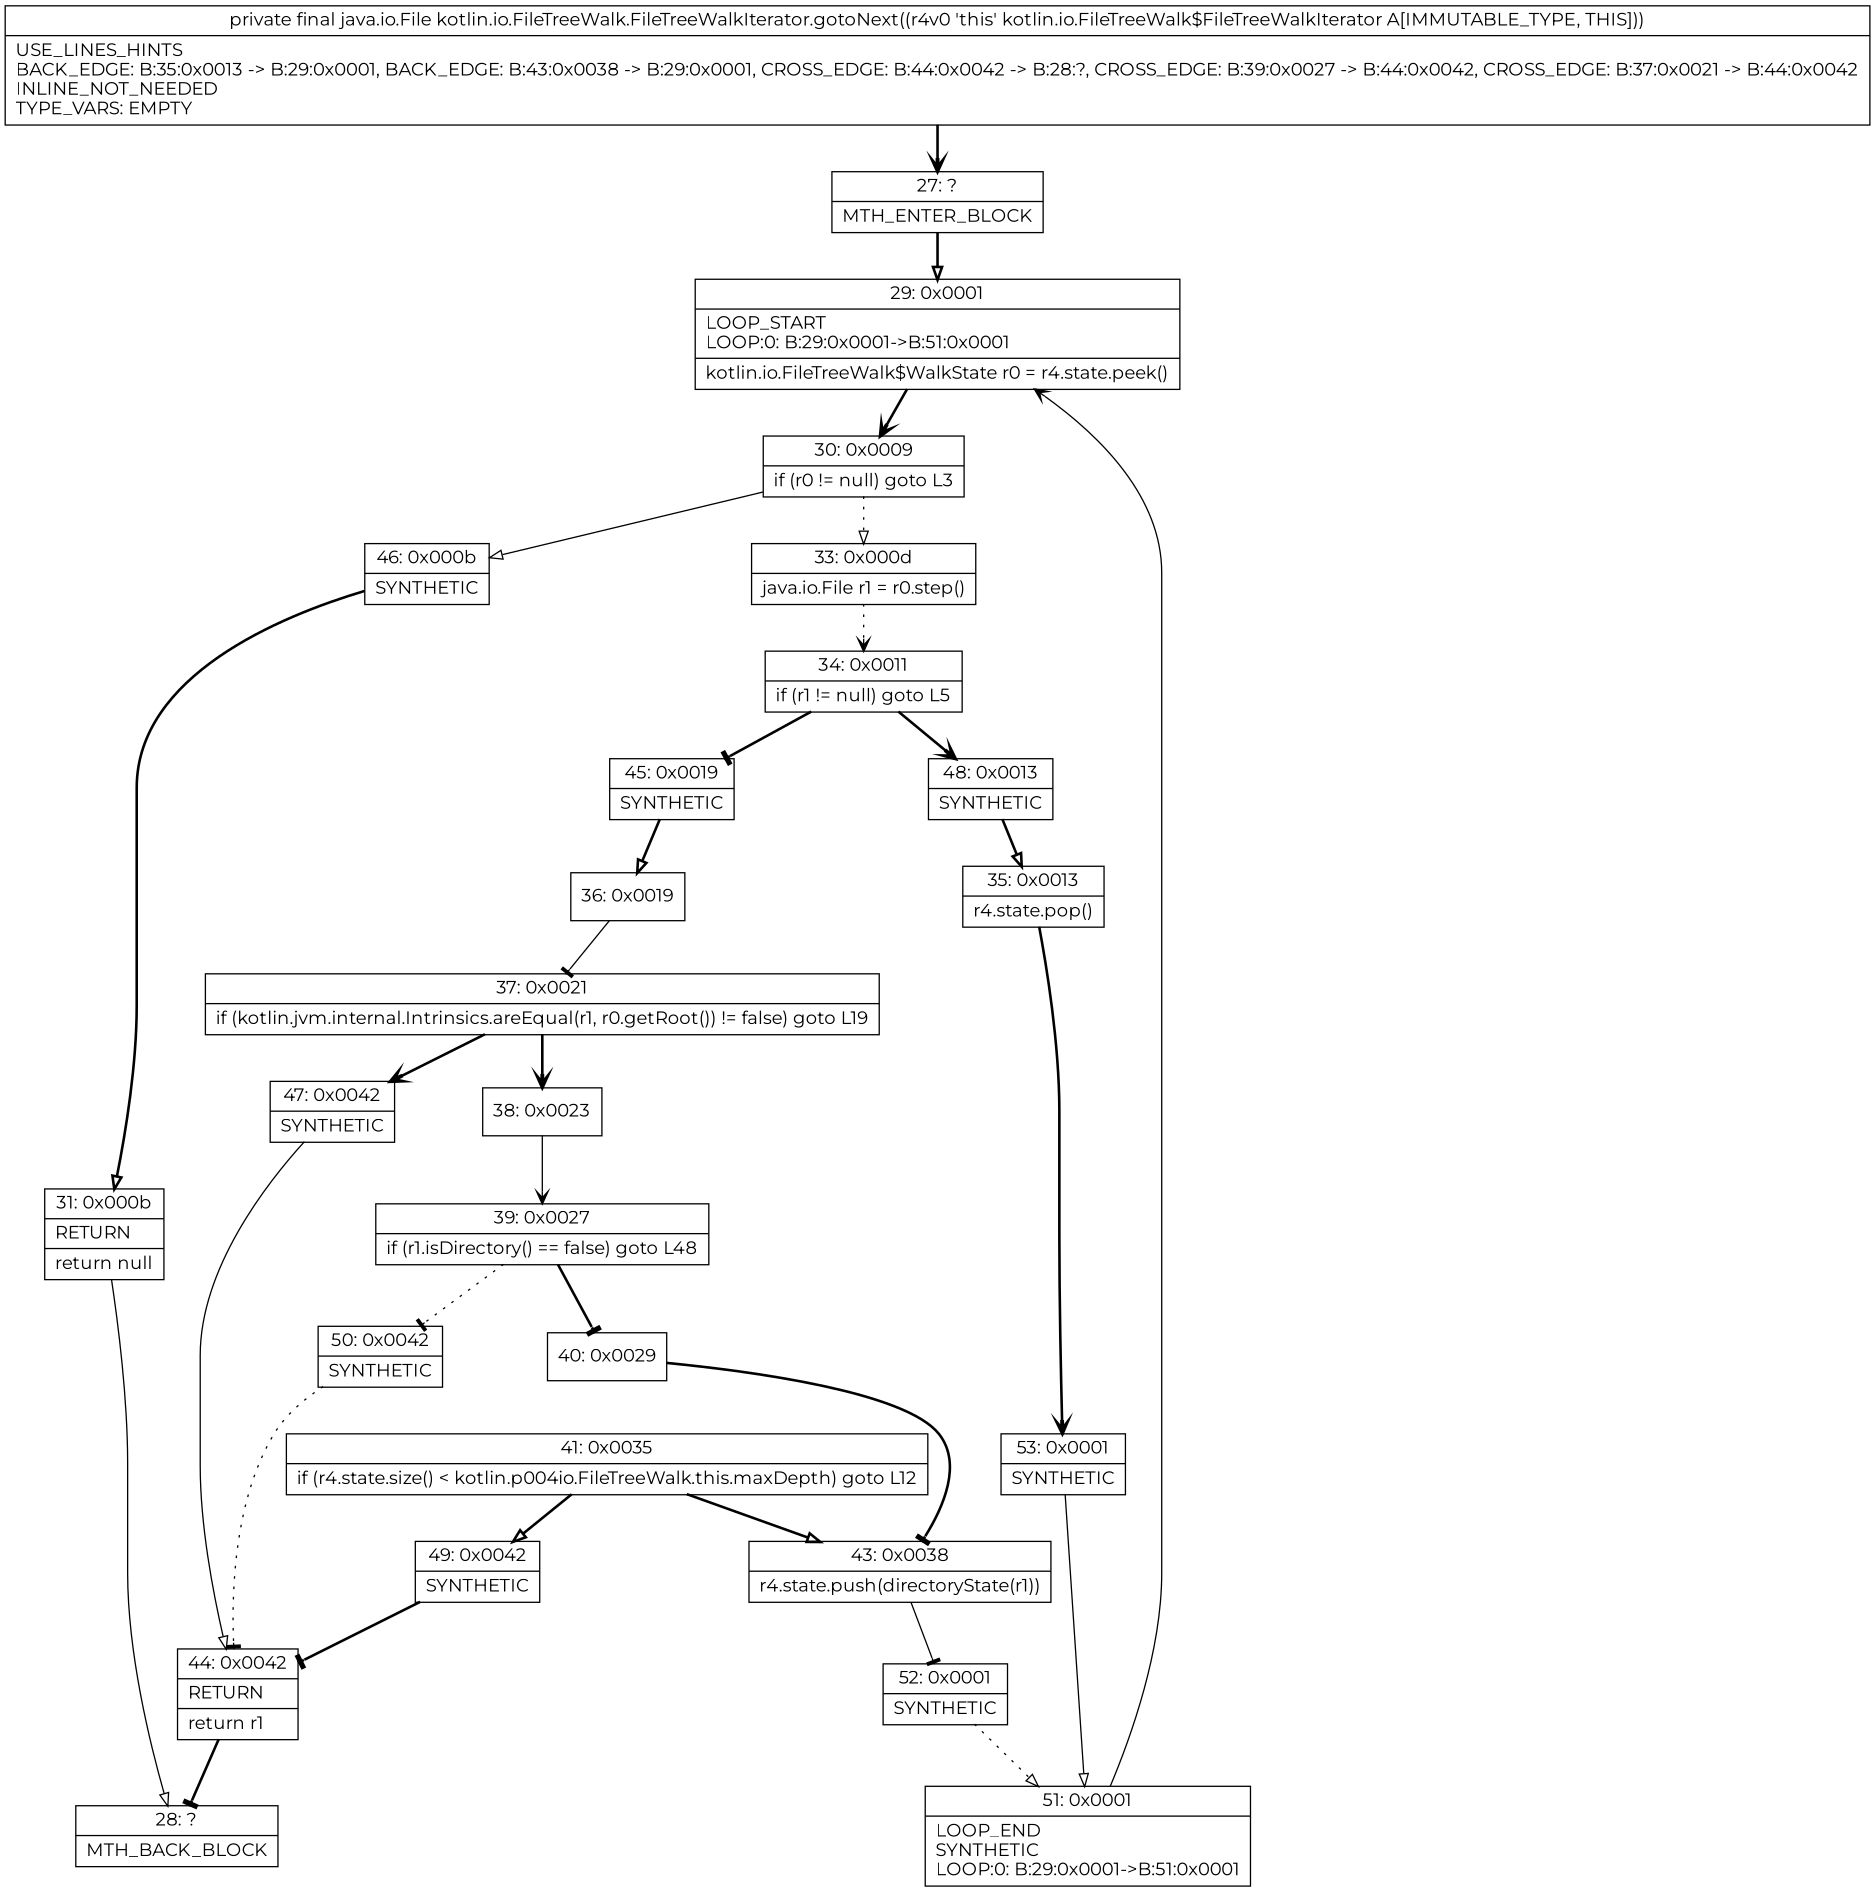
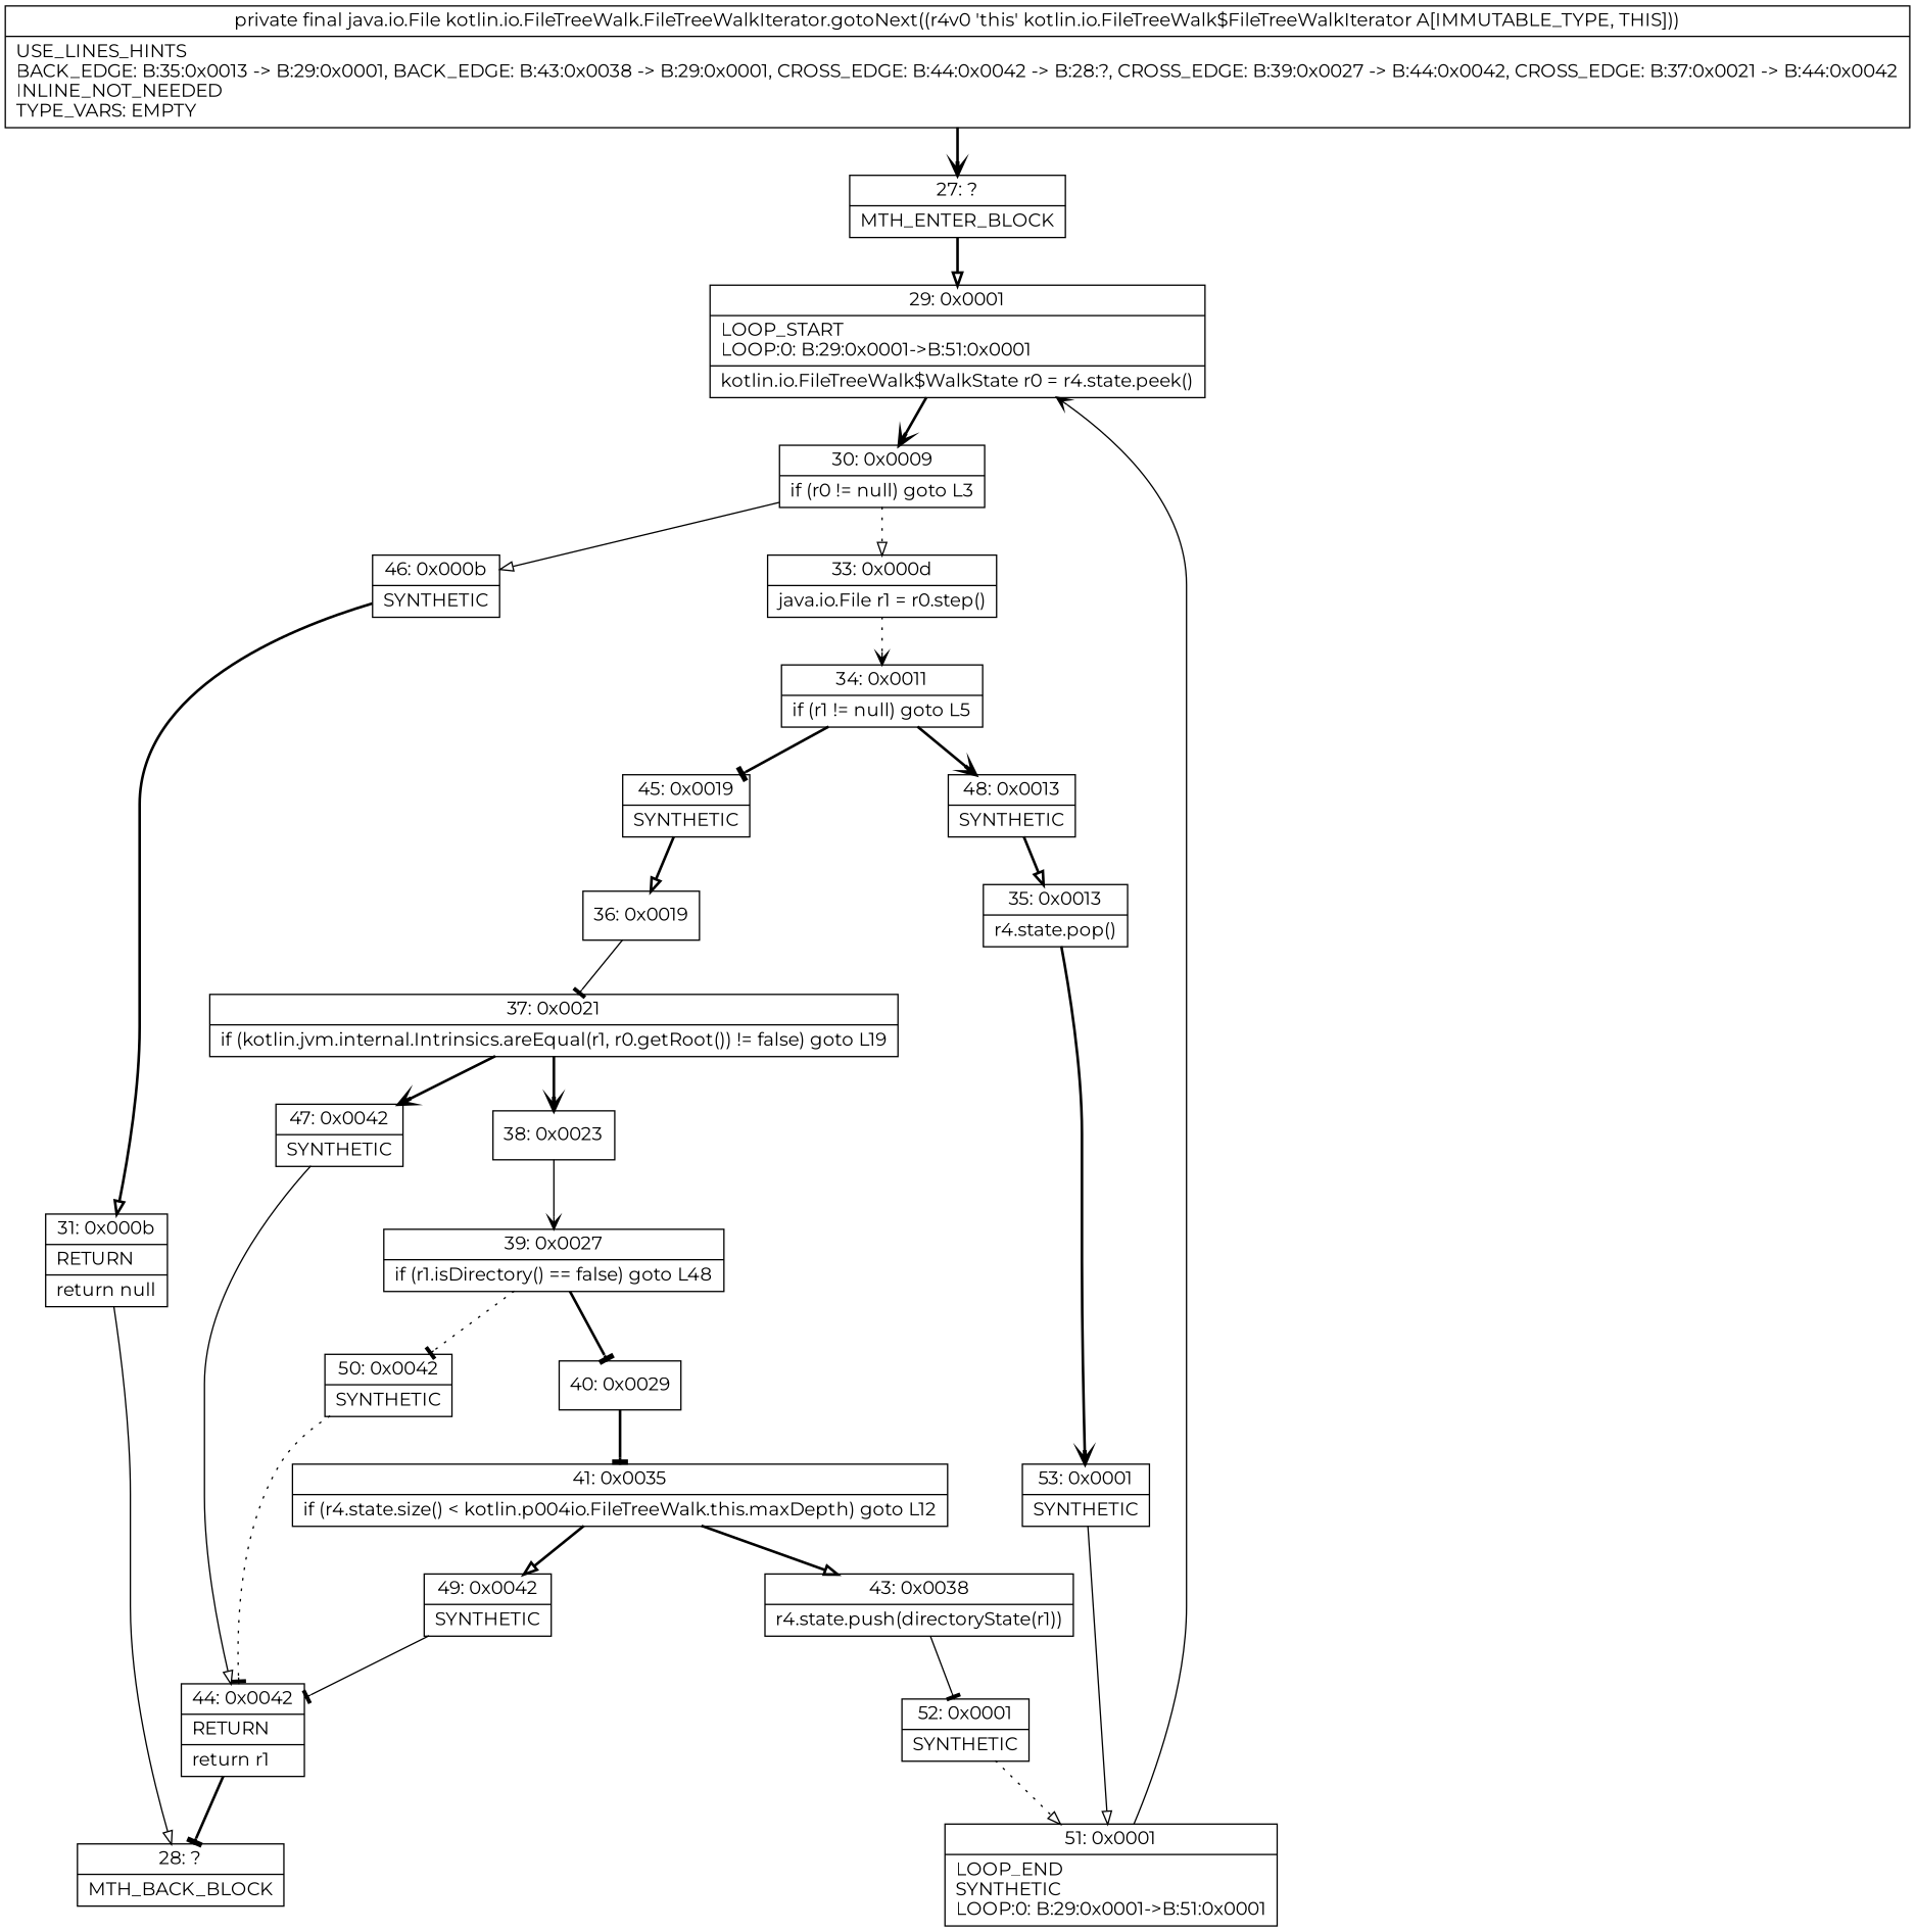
  digraph {
    fontname=Montserrat
    node [fontname=Montserrat shape=record]
    edge [arrowhead=onormal fontname=Montserrat style=bold]
    n1 [label="{27\:\ ?|MTH_ENTER_BLOCK\l}"]
    n2 [label="{29\:\ 0x0001|LOOP_START\lLOOP:0: B:29:0x0001\-\>B:51:0x0001\l|kotlin.io.FileTreeWalk$WalkState r0 = r4.state.peek()\l}"]
    n3 [label="{30\:\ 0x0009|if (r0 != null) goto L3\l}"]
    n4 [label="{33\:\ 0x000d|java.io.File r1 = r0.step()\l}"]
    n5 [label="{46\:\ 0x000b|SYNTHETIC\l}"]
    n6 [label="{34\:\ 0x0011|if (r1 != null) goto L5\l}"]
    n7 [label="{31\:\ 0x000b|RETURN\l|return null\l}"]
    n8 [label="{45\:\ 0x0019|SYNTHETIC\l}"]
    n9 [label="{48\:\ 0x0013|SYNTHETIC\l}"]
    n10 [label="{36\:\ 0x0019}"]
    n11 [label="{35\:\ 0x0013|r4.state.pop()\l}"]
    n12 [label="{37\:\ 0x0021|if (kotlin.jvm.internal.Intrinsics.areEqual(r1, r0.getRoot()) != false) goto L19\l}"]
    n13 [label="{38\:\ 0x0023}"]
    n14 [label="{47\:\ 0x0042|SYNTHETIC\l}"]
    n15 [label="{39\:\ 0x0027|if (r1.isDirectory() == false) goto L48\l}"]
    n16 [label="{44\:\ 0x0042|RETURN\l|return r1\l}"]
    n17 [label="{40\:\ 0x0029}"]
    n18 [label="{50\:\ 0x0042|SYNTHETIC\l}"]
    n19 [label="{41\:\ 0x0035|if (r4.state.size() \< kotlin.p004io.FileTreeWalk.this.maxDepth) goto L12\l}"]
    n20 [label="{43\:\ 0x0038|r4.state.push(directoryState(r1))\l}"]
    n21 [label="{49\:\ 0x0042|SYNTHETIC\l}"]
    n22 [label="{52\:\ 0x0001|SYNTHETIC\l}"]
    n23 [label="{51\:\ 0x0001|LOOP_END\lSYNTHETIC\lLOOP:0: B:29:0x0001\-\>B:51:0x0001\l}"]
    n24 [label="{28\:\ ?|MTH_BACK_BLOCK\l}"]
    n25 [label="{53\:\ 0x0001|SYNTHETIC\l}"]
    n26 [label="{private final java.io.File kotlin.io.FileTreeWalk.FileTreeWalkIterator.gotoNext((r4v0 'this' kotlin.io.FileTreeWalk$FileTreeWalkIterator A[IMMUTABLE_TYPE, THIS]))  | USE_LINES_HINTS\lBACK_EDGE: B:35:0x0013 \-\> B:29:0x0001, BACK_EDGE: B:43:0x0038 \-\> B:29:0x0001, CROSS_EDGE: B:44:0x0042 \-\> B:28:?, CROSS_EDGE: B:39:0x0027 \-\> B:44:0x0042, CROSS_EDGE: B:37:0x0021 \-\> B:44:0x0042\lINLINE_NOT_NEEDED\lTYPE_VARS: EMPTY\l}"]
    n1 -> n2
    n2 -> n3 [arrowhead=vee]
    n3 -> n4 [style=dotted]
    n3 -> n5 [style=solid]
    n4 -> n6 [arrowhead=vee style=dotted]
    n5 -> n7
    n6 -> n8 [arrowhead=tee]
    n6 -> n9 [arrowhead=vee]
    n7 -> n24 [style=solid]
    n8 -> n10
    n9 -> n11
    n10 -> n12 [arrowhead=tee style=solid]
    n11 -> n25 [arrowhead=vee]
    n12 -> n13 [arrowhead=vee]
    n12 -> n14 [arrowhead=vee]
    n13 -> n15 [arrowhead=vee style=solid]
    n14 -> n16 [style=solid]
    n15 -> n17 [arrowhead=tee]
    n15 -> n18 [arrowhead=tee style=dotted]
    n16 -> n24 [arrowhead=tee]
-   n17 -> n20 [arrowhead=tee]
+   n17 -> n19 [arrowhead=tee]
    n18 -> n16 [arrowhead=tee style=dotted]
    n19 -> n20
    n19 -> n21
    n20 -> n22 [arrowhead=tee style=solid]
-   n21 -> n16 [arrowhead=tee]
+   n21 -> n16 [arrowhead=tee style=solid]
    n22 -> n23 [style=dotted]
    n23 -> n2 [arrowhead=vee style=solid]
    n25 -> n23 [style=solid]
    n26 -> n1 [arrowhead=vee]
  }
